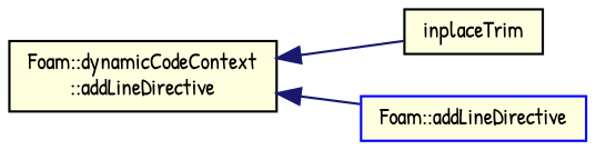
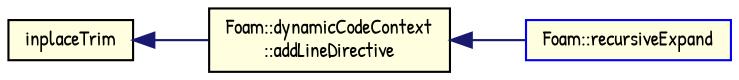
  digraph {
    fontname="Patrick Hand"
    rankdir=LR
    node [color=black fillcolor=lightyellow fontname="Patrick Hand" fontsize=10 shape=box style=filled]
    edge [color=midnightblue dir=back fontname="Patrick Hand" fontsize=10 labelfontname=Helvetica labelfontsize=10 style=solid]
    n1 [fontcolor=black height=0.2 label=inplaceTrim width=0.4]
    n2 [height=0.2 label="Foam::dynamicCodeContext\l::addLineDirective" width=0.4]
-   n3 [color=blue height=0.2 label="Foam::addLineDirective" width=0.4]
-   n2 -> n1
+   n3 [color=blue height=0.2 label="Foam::recursiveExpand" width=0.4]
+   n1 -> n2
    n2 -> n3
  }
